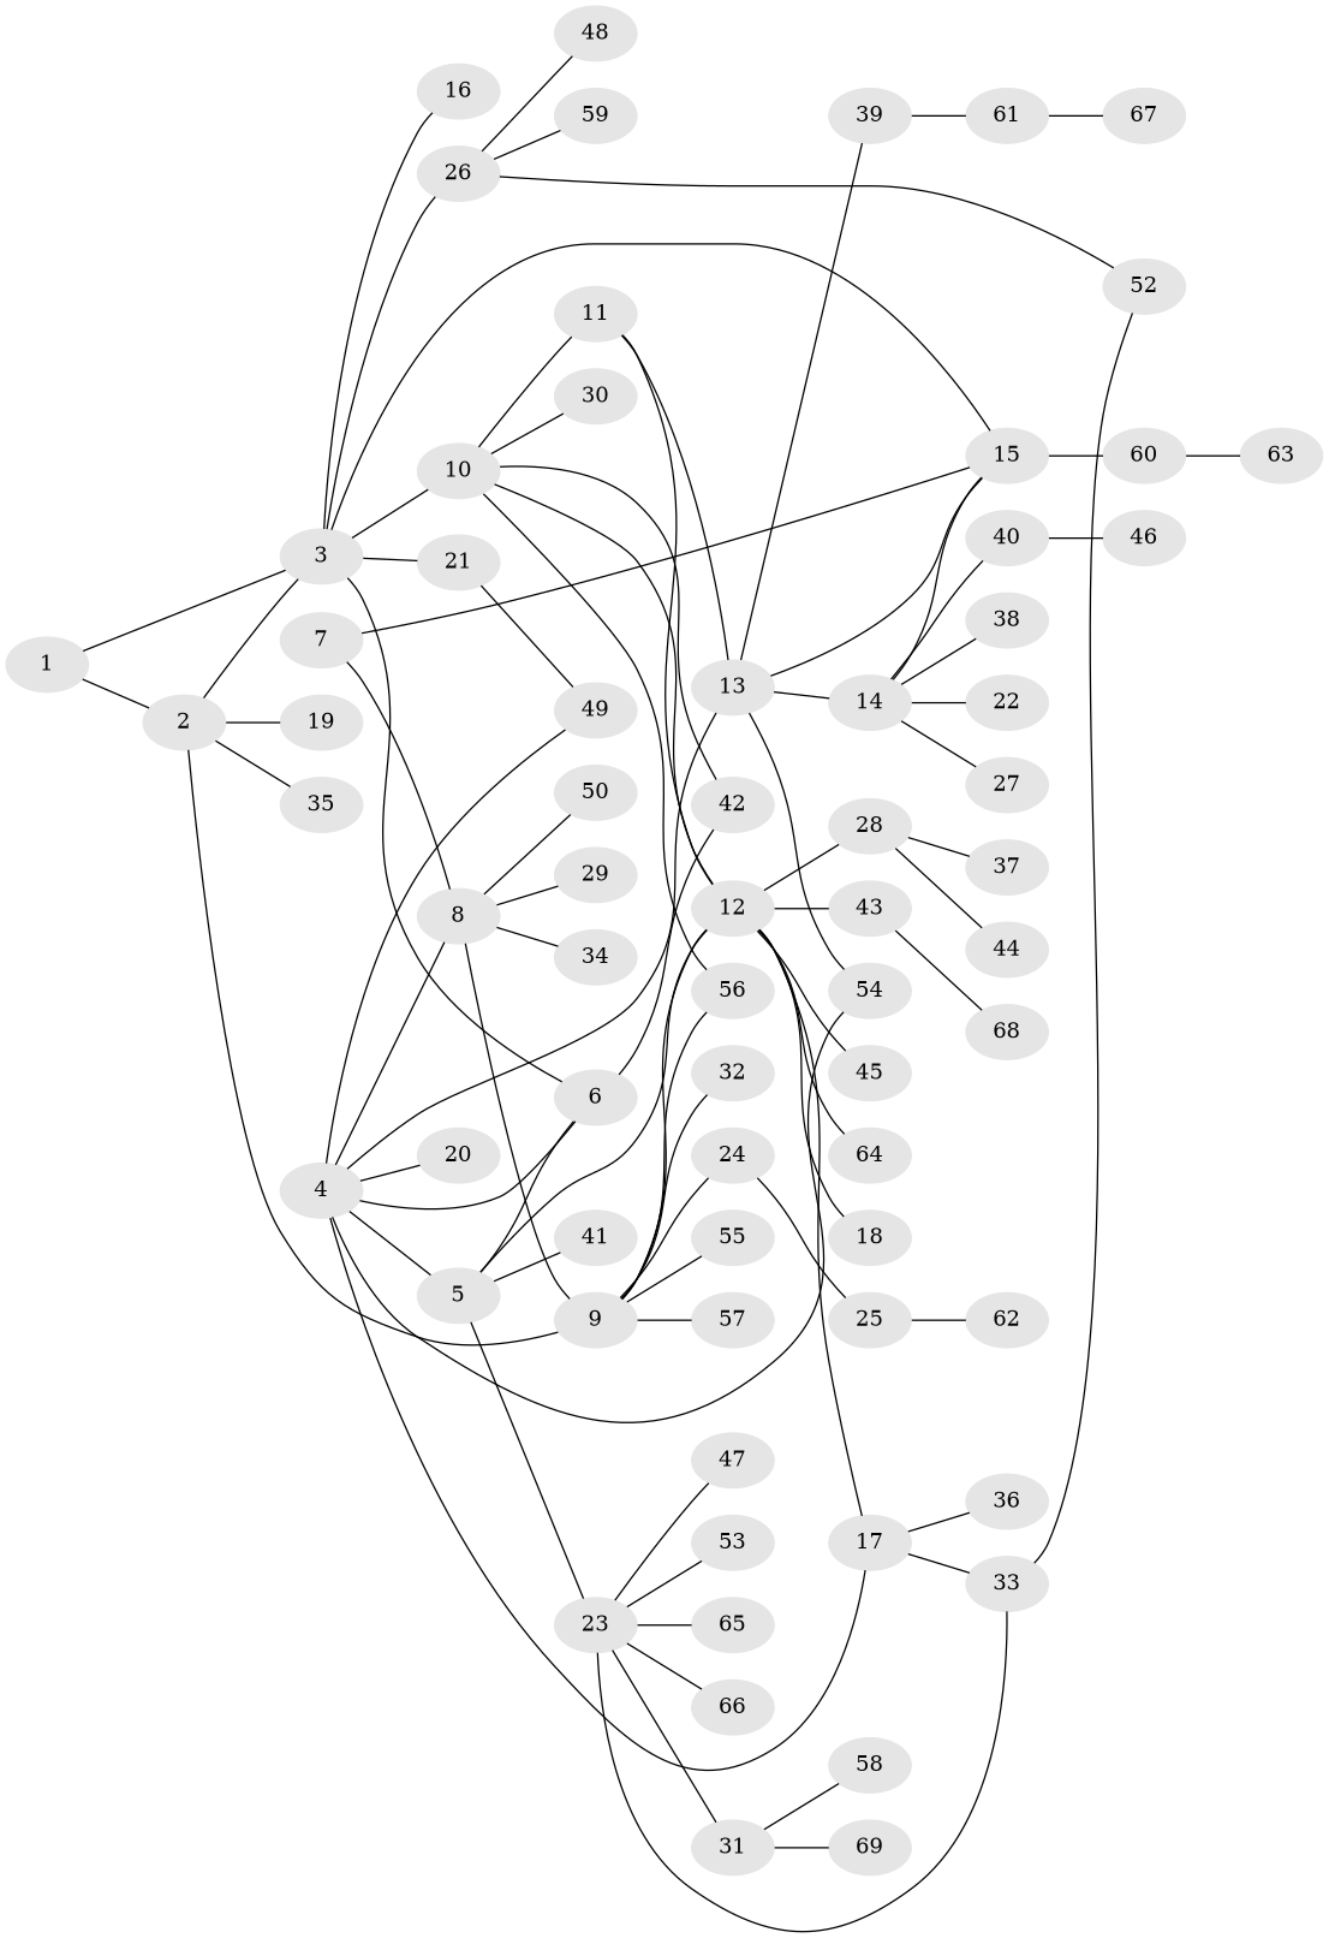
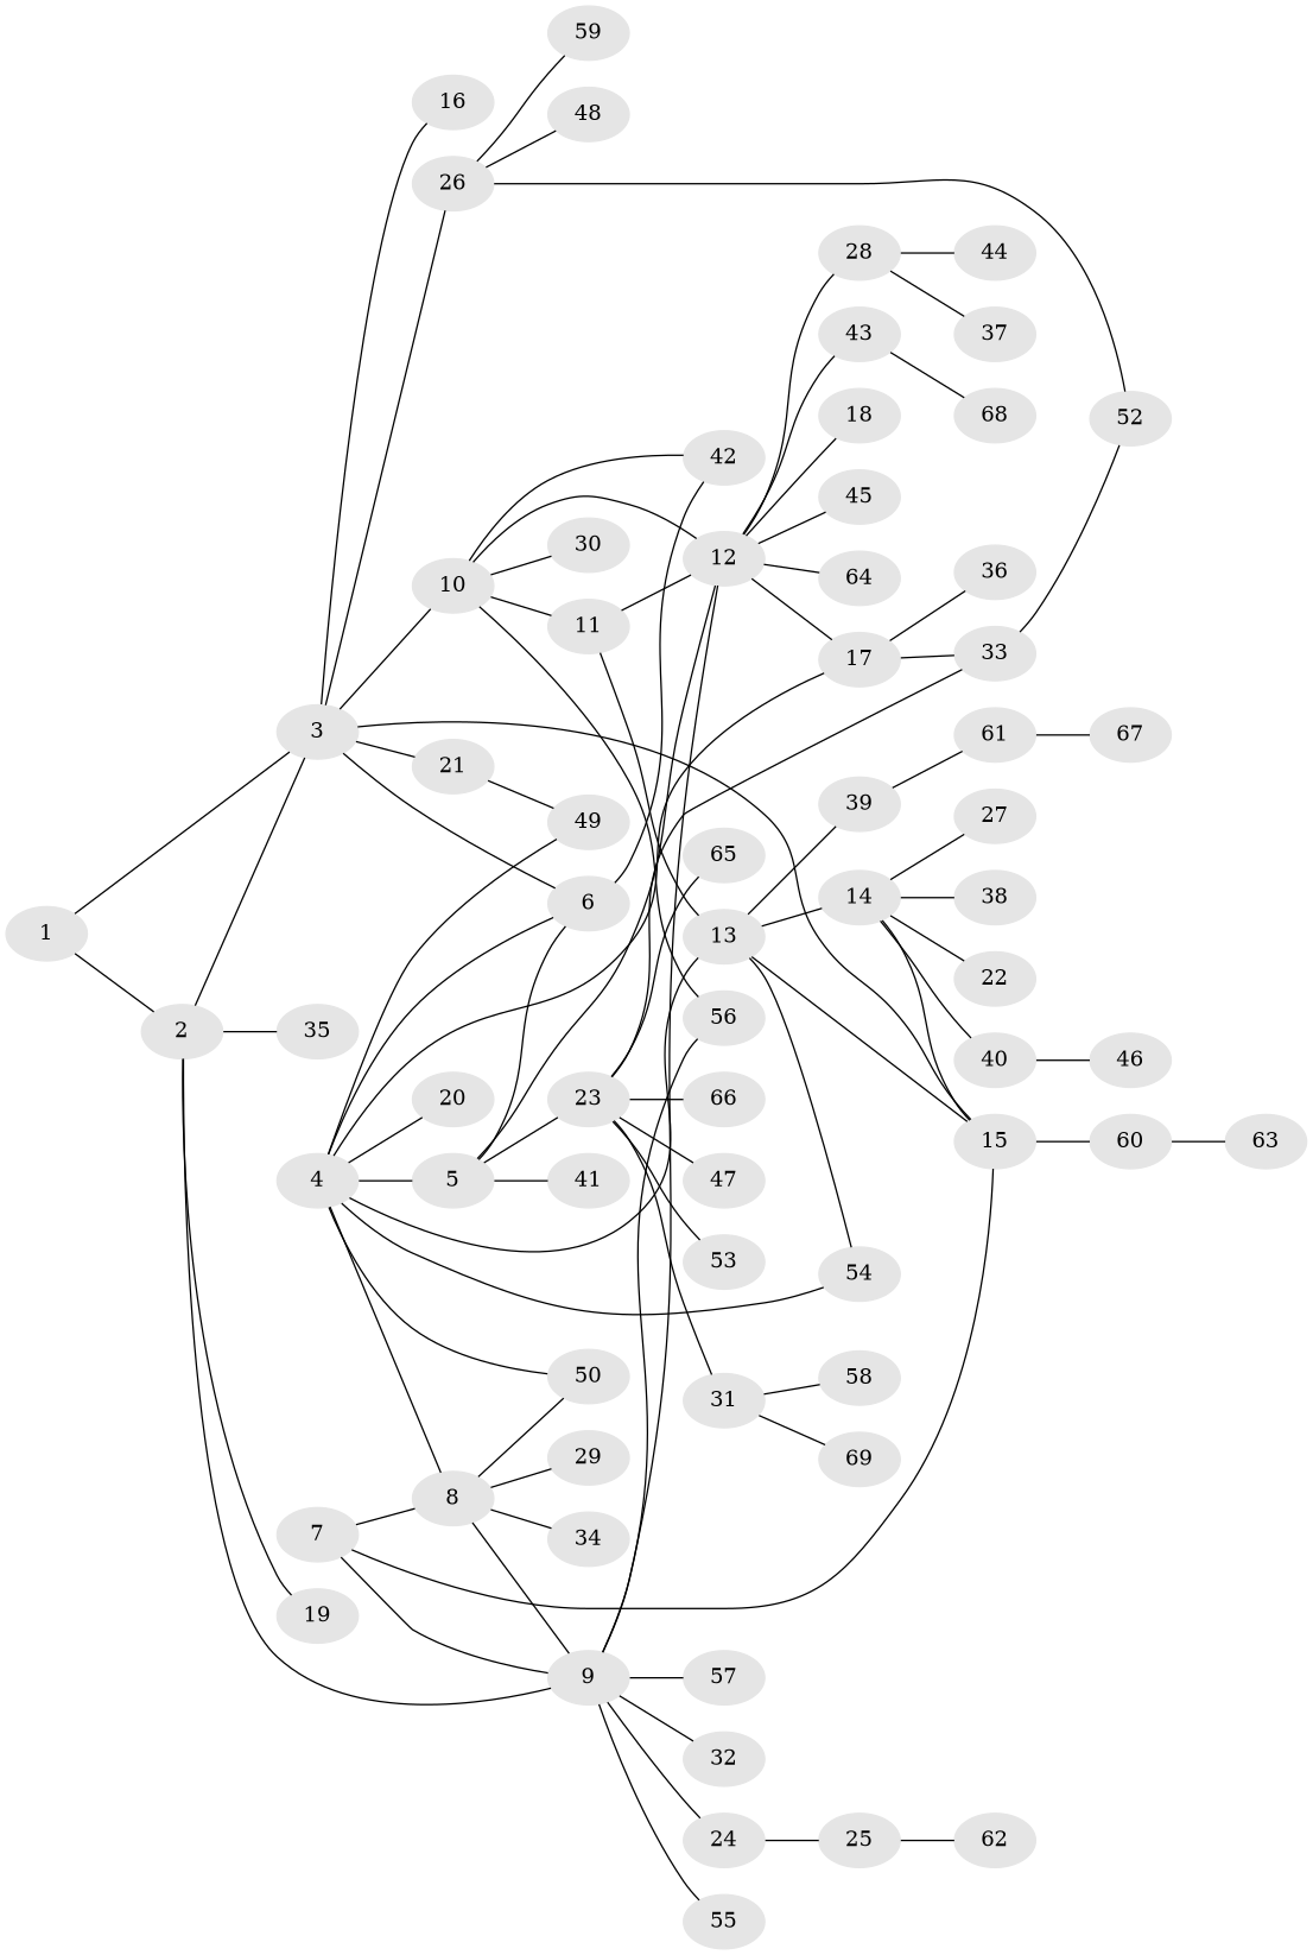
  graph {
    rankdir=LR
    node [color=gray90 style=filled]
    1
    2
    3
    9
    19
    35
    6
    10
    15
    16
    21
    26
    12
    24
    32
    55
    56
    57
    42
    11
    30
    60
    49
    52
    48
    59
    4
    5
    8
    13
    17
    20
    50
    54
    23
    41
    29
    34
    14
    39
    33
    36
    18
    28
    43
    45
    64
    31
    47
    53
    65
    66
    7
    25
    37
    44
    68
    22
    27
    38
    40
    61
    46
    63
    58
    69
    62
    67
    1 -- 2
    1 -- 3
    2 -- 3
    2 -- 9
    2 -- 19
    2 -- 35
    3 -- 6
    3 -- 10
    3 -- 15
    3 -- 16
    3 -- 21
    3 -- 26
    9 -- 12
    9 -- 24
    9 -- 32
    9 -- 55
    9 -- 56
    9 -- 57
    6 -- 42
    10 -- 12
    10 -- 56
    10 -- 42
    10 -- 11
    10 -- 30
    15 -- 60
    21 -- 49
    26 -- 52
    26 -- 48
    26 -- 59
    12 -- 17
    12 -- 18
    12 -- 28
    12 -- 43
    12 -- 45
    12 -- 64
    24 -- 25
    11 -- 12
    11 -- 13
    60 -- 63
    4 -- 6
    4 -- 49
    4 -- 5
    4 -- 8
    4 -- 13
    4 -- 17
    4 -- 20
+   4 -- 50
    4 -- 54
    5 -- 6
    5 -- 12
    5 -- 23
    5 -- 41
    8 -- 9
    8 -- 50
    8 -- 29
    8 -- 34
    13 -- 15
    13 -- 54
    13 -- 14
    13 -- 39
    17 -- 33
    17 -- 36
    23 -- 33
    23 -- 31
    23 -- 47
    23 -- 53
    23 -- 65
    23 -- 66
    14 -- 15
    14 -- 22
    14 -- 27
    14 -- 38
    14 -- 40
    39 -- 61
    33 -- 52
    28 -- 37
    28 -- 44
    43 -- 68
    31 -- 58
    31 -- 69
+   7 -- 9
    7 -- 15
    7 -- 8
    25 -- 62
    40 -- 46
    61 -- 67
  }
